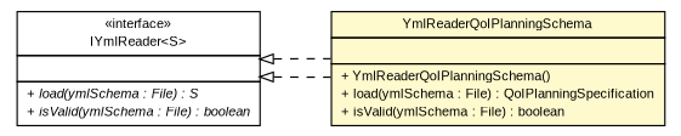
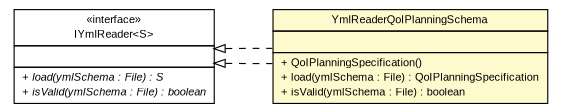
  digraph {
    nodesep=0.25
    ranksep=0.5
    rankdir=LR
    node [fontcolor=black fontname=arial fontsize=10.0 shape=plaintext]
    edge [arrowtail=empty dir=back fontname=arial fontsize=10 headport=p labelfontname=arial labelfontsize=10 style=dashed tailport=p]
    n1 [label=<<table title="gov.sandia.cf.application.configuration.IYmlReader" border="0" cellborder="1" cellspacing="0" cellpadding="2" port="p" href="../IYmlReader.html"> 		<tr><td><table border="0" cellspacing="0" cellpadding="1"> <tr><td align="center" balign="center"> &#171;interface&#187; </td></tr> <tr><td align="center" balign="center"> IYmlReader&lt;S&gt; </td></tr> 		</table></td></tr> 		<tr><td><table border="0" cellspacing="0" cellpadding="1"> <tr><td align="left" balign="left">  </td></tr> 		</table></td></tr> 		<tr><td><table border="0" cellspacing="0" cellpadding="1"> <tr><td align="left" balign="left"><font face="arial italic" point-size="10.0"> + load(ymlSchema : File) : S </font></td></tr> <tr><td align="left" balign="left"><font face="arial italic" point-size="10.0"> + isValid(ymlSchema : File) : boolean </font></td></tr> 		</table></td></tr> 		</table>>]
-   n2 [label=<<table title="gov.sandia.cf.application.configuration.qoiplanning.YmlReaderQoIPlanningSchema" border="0" cellborder="1" cellspacing="0" cellpadding="2" port="p" bgcolor="lemonChiffon" href="./YmlReaderQoIPlanningSchema.html"> 		<tr><td><table border="0" cellspacing="0" cellpadding="1"> <tr><td align="center" balign="center"> YmlReaderQoIPlanningSchema </td></tr> 		</table></td></tr> 		<tr><td><table border="0" cellspacing="0" cellpadding="1"> <tr><td align="left" balign="left">  </td></tr> 		</table></td></tr> 		<tr><td><table border="0" cellspacing="0" cellpadding="1"> <tr><td align="left" balign="left"> + YmlReaderQoIPlanningSchema() </td></tr> <tr><td align="left" balign="left"> + load(ymlSchema : File) : QoIPlanningSpecification </td></tr> <tr><td align="left" balign="left"> + isValid(ymlSchema : File) : boolean </td></tr> 		</table></td></tr> 		</table>>]
+   n2 [label=<<table title="gov.sandia.cf.application.configuration.qoiplanning.YmlReaderQoIPlanningSchema" border="0" cellborder="1" cellspacing="0" cellpadding="2" port="p" bgcolor="lemonChiffon" href="./YmlReaderQoIPlanningSchema.html"> 		<tr><td><table border="0" cellspacing="0" cellpadding="1"> <tr><td align="center" balign="center"> YmlReaderQoIPlanningSchema </td></tr> 		</table></td></tr> 		<tr><td><table border="0" cellspacing="0" cellpadding="1"> <tr><td align="left" balign="left">  </td></tr> 		</table></td></tr> 		<tr><td><table border="0" cellspacing="0" cellpadding="1"> <tr><td align="left" balign="left"> + QoIPlanningSpecification() </td></tr> <tr><td align="left" balign="left"> + load(ymlSchema : File) : QoIPlanningSpecification </td></tr> <tr><td align="left" balign="left"> + isValid(ymlSchema : File) : boolean </td></tr> 		</table></td></tr> 		</table>>]
    n1 -> n2
    n1 -> n2
  }
